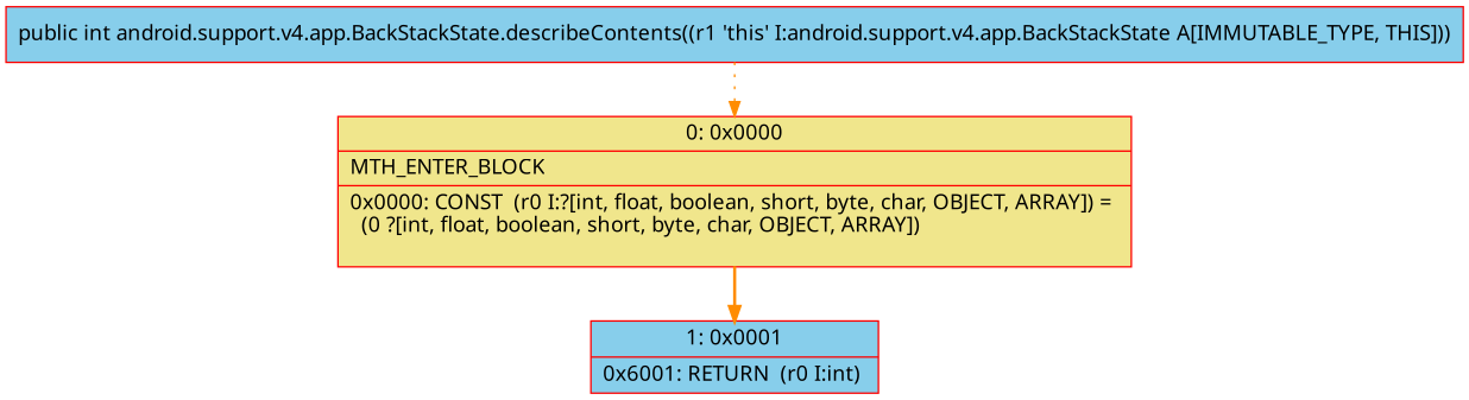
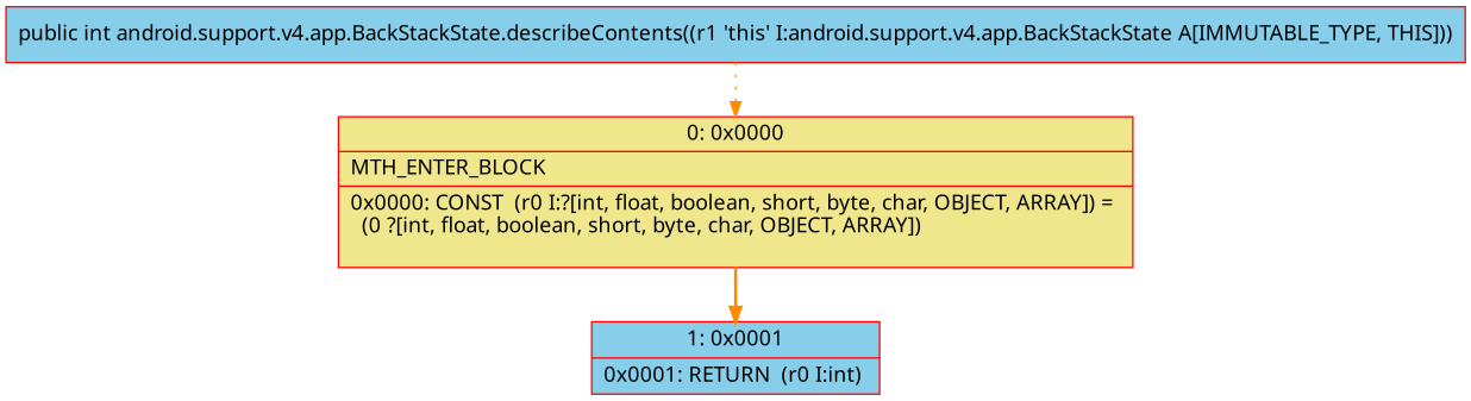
  digraph {
    fontname="Noto Sans"
    node [shape=record style=filled fillcolor=skyblue color=red fontname="Noto Sans"]
    edge [color=darkorange fontname="Noto Sans"]
    n1 [label="{0\:\ 0x0000|MTH_ENTER_BLOCK\l|0x0000: CONST  (r0 I:?[int, float, boolean, short, byte, char, OBJECT, ARRAY]) = \l  (0 ?[int, float, boolean, short, byte, char, OBJECT, ARRAY])\l \l}" fillcolor=khaki]
-   n2 [label="{1\:\ 0x0001|0x6001: RETURN  (r0 I:int) \l}"]
+   n2 [label="{1\:\ 0x0001|0x0001: RETURN  (r0 I:int) \l}"]
    n3 [label="{public int android.support.v4.app.BackStackState.describeContents((r1 'this' I:android.support.v4.app.BackStackState A[IMMUTABLE_TYPE, THIS])) }"]
    n1 -> n2 [style=bold]
    n3 -> n1 [style=dotted]
  }
